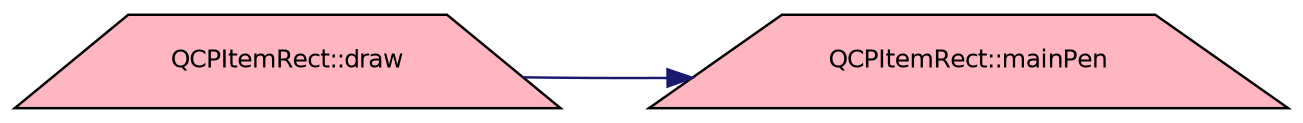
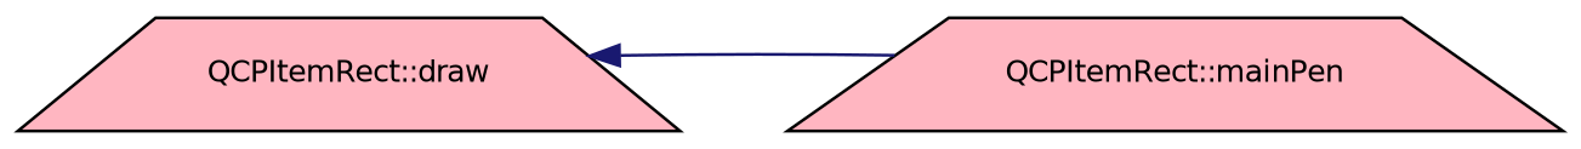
  digraph {
    rankdir=RL
    node [color=black fillcolor=lightpink fontname=Helvetica fontsize=10 shape=trapezium style=filled]
    n1 [fontcolor=black height=0.2 label="QCPItemRect::mainPen" width=0.4]
    n2 [height=0.2 label="QCPItemRect::draw" width=0.4]
-   n1 -> n2 [color=midnightblue dir=back fontname=Helvetica fontsize=10 labelfontname=Helvetica labelfontsize=10 style=solid]
+   n2 -> n1 [color=midnightblue dir=back fontname=Helvetica fontsize=10 labelfontname=Helvetica labelfontsize=10 style=solid]
  }
